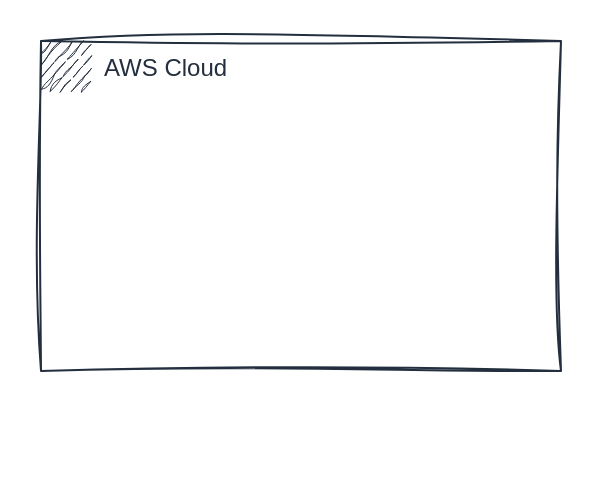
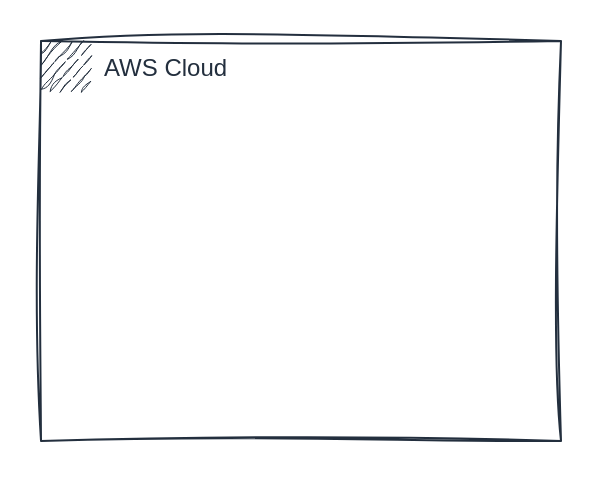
  <mxCell id="0" />
  <mxCell id="1" parent="0" />
- <mxCell id="2" value="AWS Cloud" style="points=[[0,0],[0.25,0],[0.5,0],[0.75,0],[1,0],[1,0.25],[1,0.5],[1,0.75],[1,1],[0.75,1],[0.5,1],[0.25,1],[0,1],[0,0.75],[0,0.5],[0,0.25]];outlineConnect=0;gradientColor=none;html=1;whiteSpace=wrap;fontSize=12;fontStyle=0;container=1;pointerEvents=0;collapsible=0;recursiveResize=0;shape=mxgraph.aws4.group;grIcon=mxgraph.aws4.group_aws_cloud_alt;strokeColor=#232F3E;fillColor=none;verticalAlign=top;align=left;spacingLeft=30;fontColor=#232F3E;dashed=0;sketch=1;curveFitting=1;jiggle=2;" vertex="1" parent="1"><mxGeometry x="20" y="20" width="260" height="165" as="geometry" /></mxCell>
+ <mxCell id="2" value="AWS Cloud" style="points=[[0,0],[0.25,0],[0.5,0],[0.75,0],[1,0],[1,0.25],[1,0.5],[1,0.75],[1,1],[0.75,1],[0.5,1],[0.25,1],[0,1],[0,0.75],[0,0.5],[0,0.25]];outlineConnect=0;gradientColor=none;html=1;whiteSpace=wrap;fontSize=12;fontStyle=0;container=1;pointerEvents=0;collapsible=0;recursiveResize=0;shape=mxgraph.aws4.group;grIcon=mxgraph.aws4.group_aws_cloud_alt;strokeColor=#232F3E;fillColor=none;verticalAlign=top;align=left;spacingLeft=30;fontColor=#232F3E;dashed=0;sketch=1;curveFitting=1;jiggle=2;" vertex="1" parent="1"><mxGeometry x="20" y="20" width="260" height="200" as="geometry" /></mxCell>
